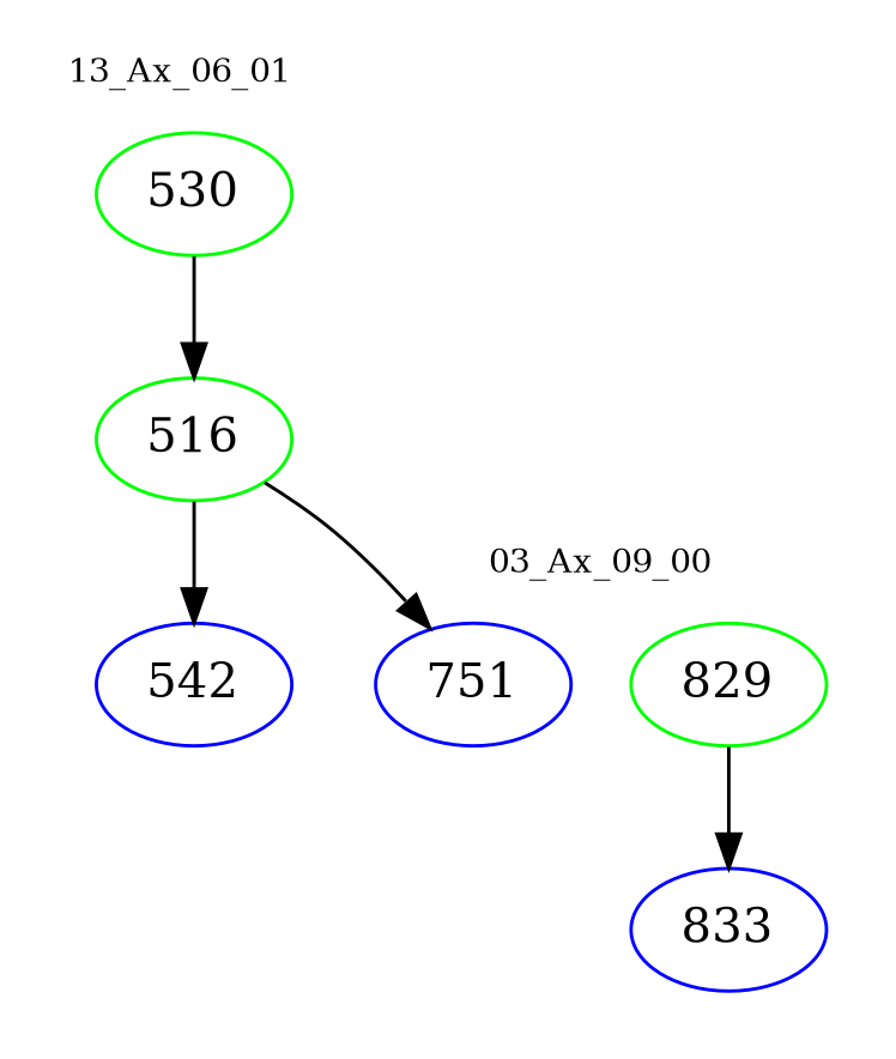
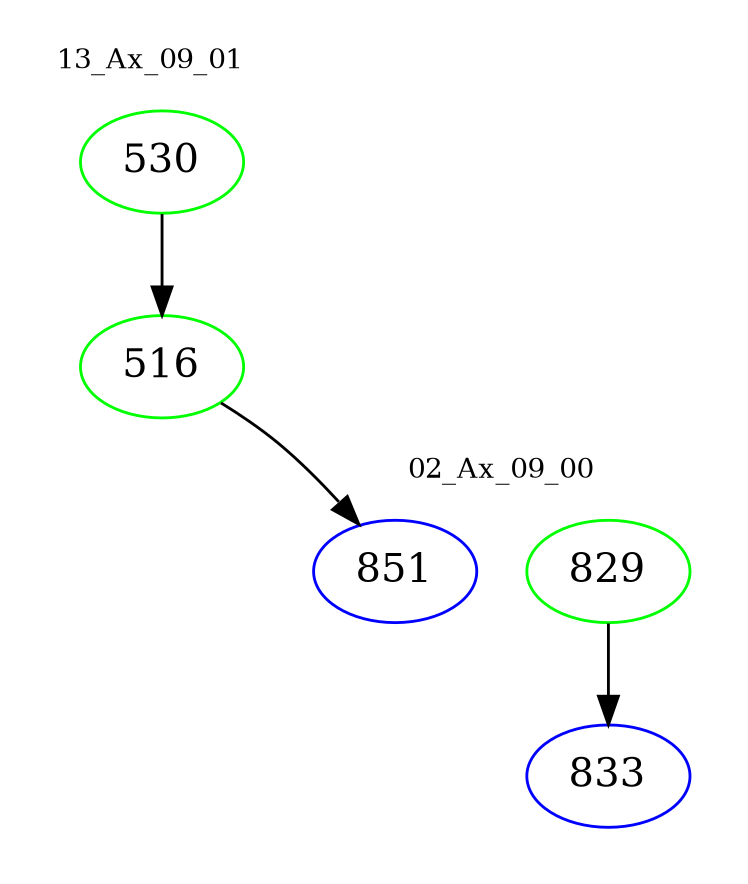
  digraph {
    node [color=green]
    edge [color=black]
    n1 [label=530]
    n2 [label=516]
-   n3 [color=blue label=542]
    n4 [label=829]
    n5 [color=blue label=833]
-   n6 [color=blue label=751]
+   n6 [color=blue label=851]
    subgraph cluster_1 {
      color=white
      fontsize=10
-     label="13_Ax_06_01"
+     label="13_Ax_09_01"
      n1
      n2
-     n3
    }
    subgraph cluster_2 {
      color=white
      fontsize=10
-     label="03_Ax_09_00"
+     label="02_Ax_09_00"
      n4
      n5
      n6
    }
    n1 -> n2
-   n2 -> n3
    n2 -> n6
    n4 -> n5
  }
